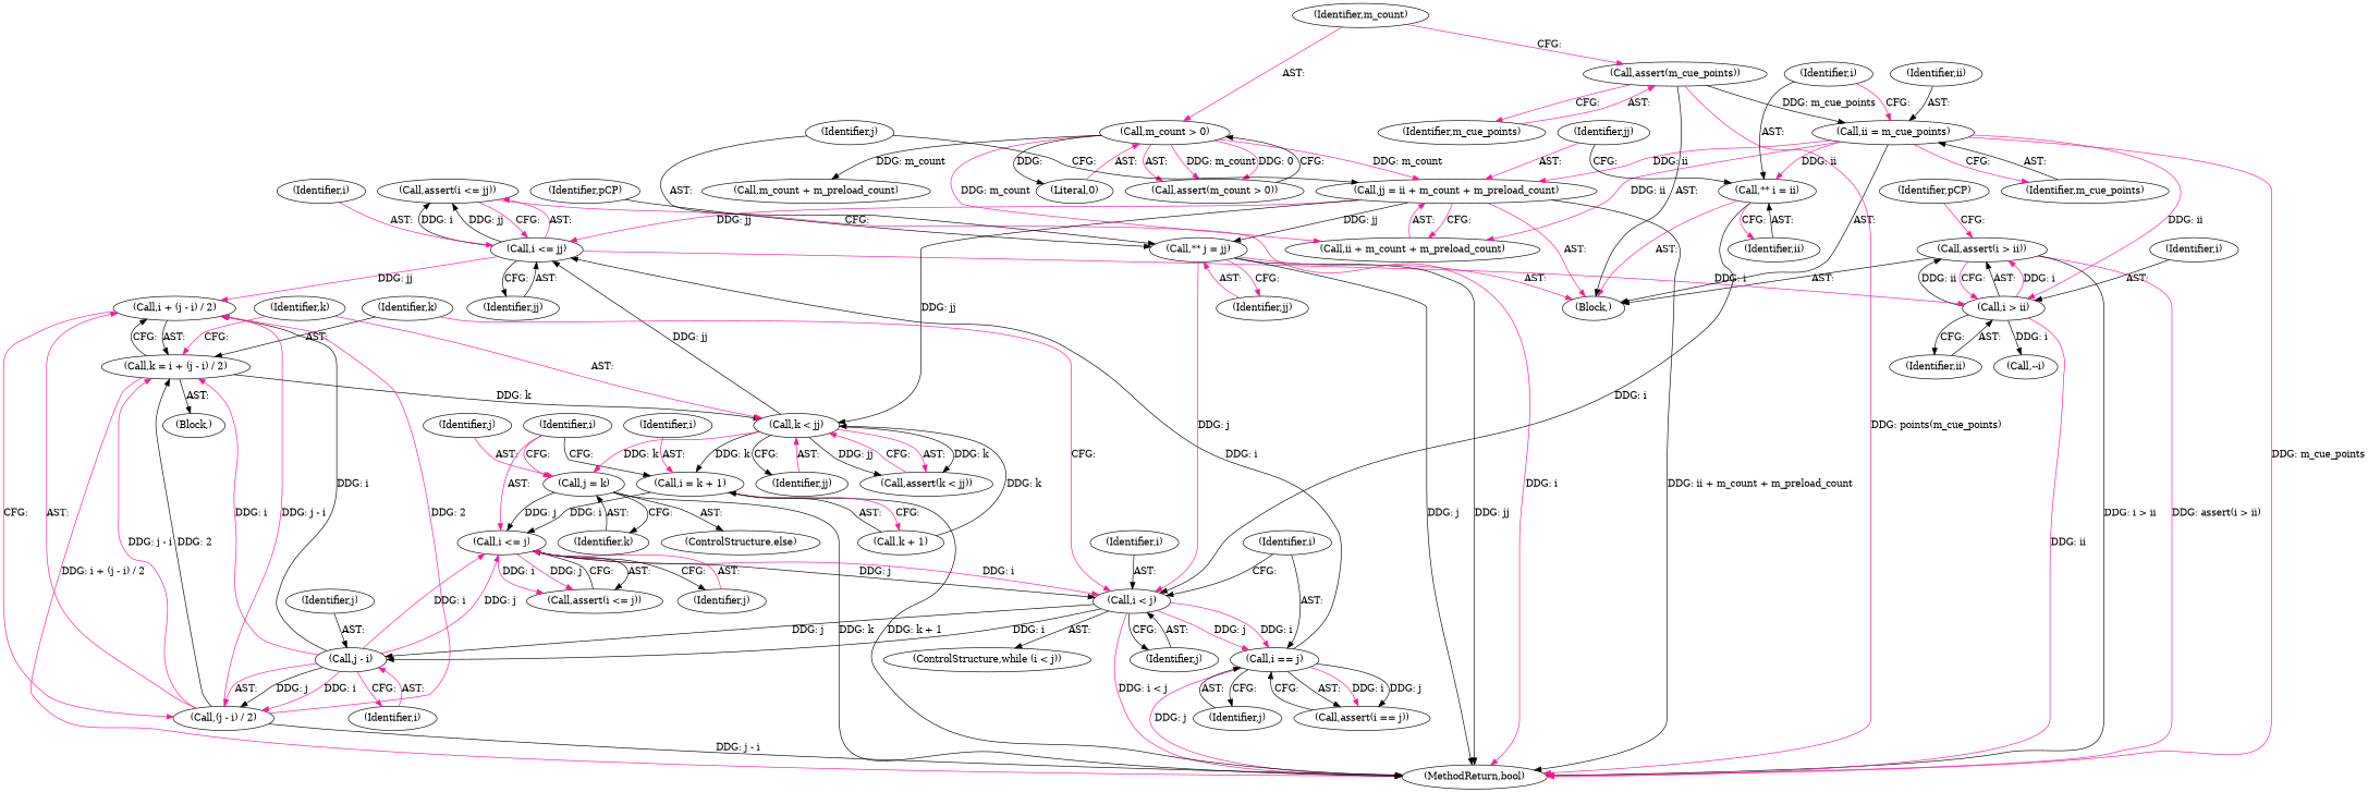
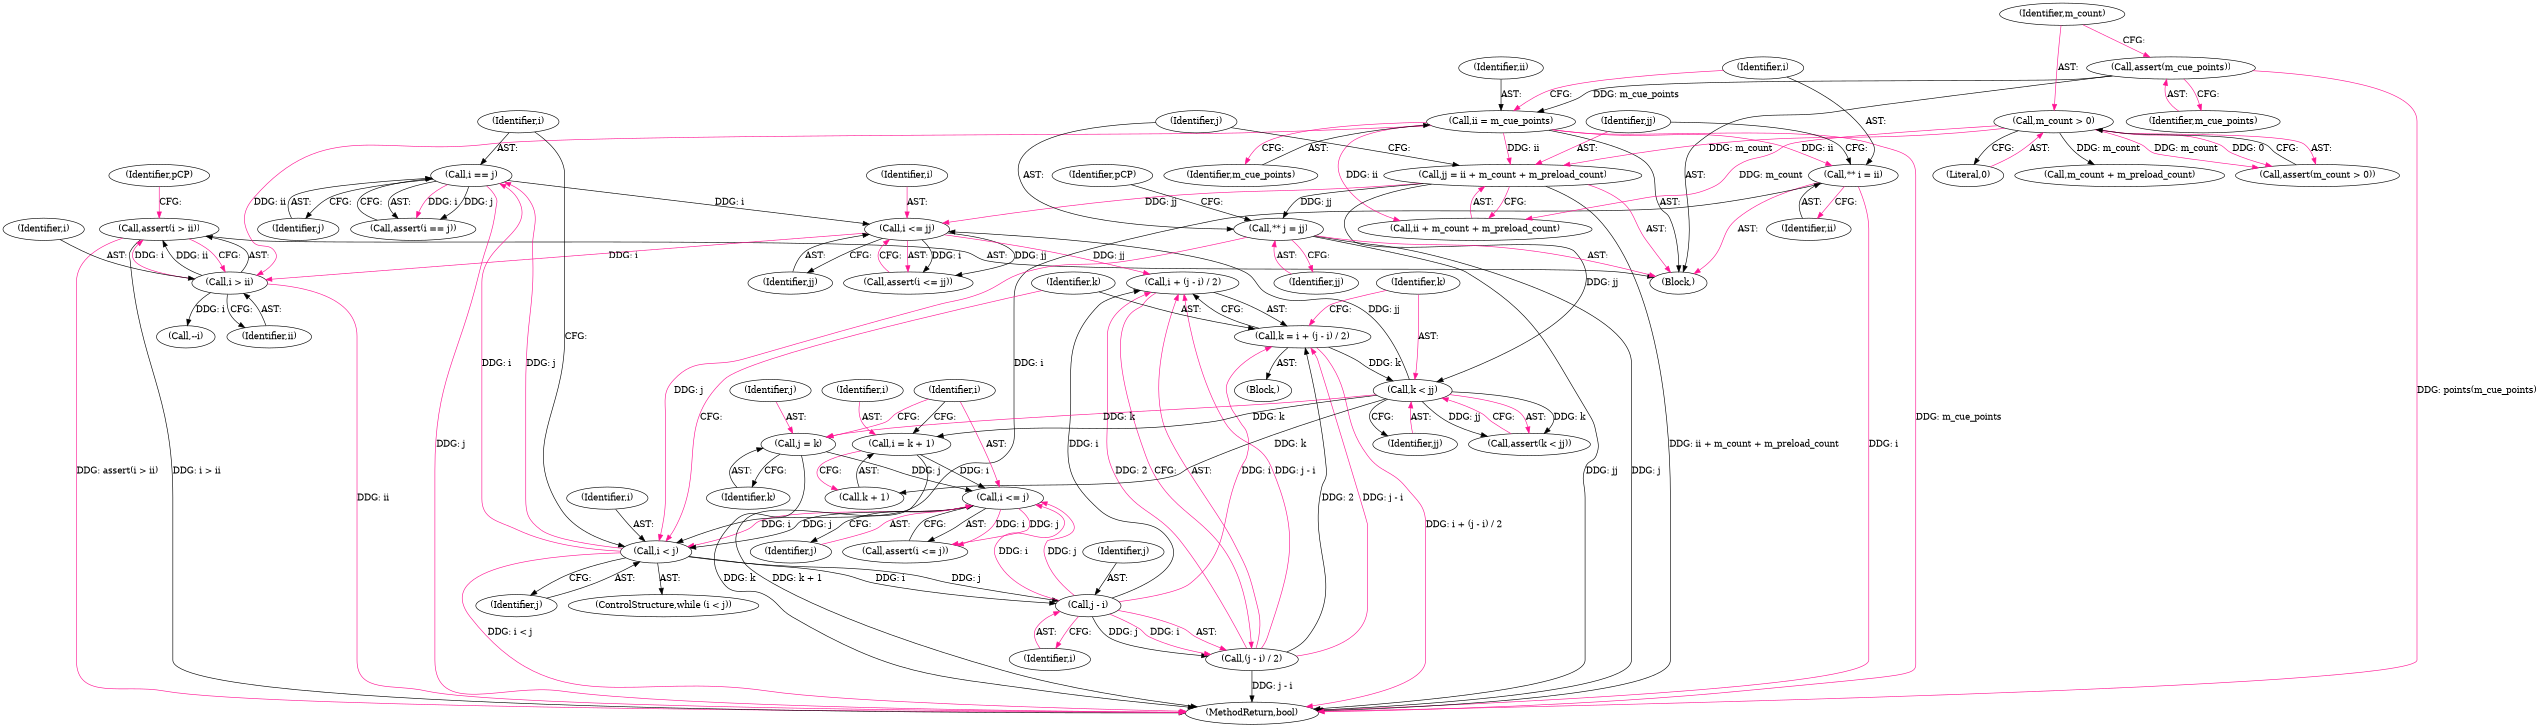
  digraph {
    edge [color=black]
    n1 [label="(Call,assert(i > ii))"]
    n2 [label="(Call,i > ii)"]
    n3 [label="(MethodReturn,bool)"]
    n4 [label="(Block,)"]
    n5 [label="(Identifier,ii)"]
    n6 [label="(Call,--i)"]
    n7 [label="(Call,i <= jj)"]
    n8 [label="(Identifier,jj)"]
    n9 [label="(Call,assert(i <= jj))"]
    n10 [label="(Call,i + (j - i) / 2)"]
    n11 [label="(Call,i == j)"]
    n12 [label="(Identifier,j)"]
    n13 [label="(Call,assert(i == j))"]
    n14 [label="(Call,i < j)"]
    n15 [label="(Call,j - i)"]
    n16 [label="(Identifier,j)"]
    n17 [label="(ControlStructure,while (i < j))"]
    n18 [label="(Call,i <= j)"]
    n19 [label="(Call,k = i + (j - i) / 2)"]
    n20 [label="(Call,(j - i) / 2)"]
    n21 [label="(Identifier,i)"]
    n22 [label="(Call,** i = ii)"]
    n23 [label="(Identifier,ii)"]
    n24 [label="(Call,ii = m_cue_points)"]
    n25 [label="(Call,jj = ii + m_count + m_preload_count)"]
    n26 [label="(Call,ii + m_count + m_preload_count)"]
    n27 [label="(Identifier,m_cue_points)"]
    n28 [label="(Call,k < jj)"]
    n29 [label="(Call,** j = jj)"]
    n30 [label="(Call,assert(m_cue_points))"]
    n31 [label="(Identifier,m_cue_points)"]
    n32 [label="(Call,assert(i <= j))"]
    n33 [label="(Identifier,j)"]
    n34 [label="(Call,i = k + 1)"]
    n35 [label="(Call,k + 1)"]
    n36 [label="(Call,j = k)"]
    n37 [label="(Identifier,jj)"]
    n38 [label="(Call,assert(k < jj))"]
    n39 [label="(Identifier,k)"]
-   n40 [label="(ControlStructure,else)"]
    n41 [label="(Block,)"]
    n42 [label="(Identifier,jj)"]
    n43 [label="(Call,m_count > 0)"]
    n44 [label="(Call,assert(m_count > 0))"]
    n45 [label="(Literal,0)"]
    n46 [label="(Call,m_count + m_preload_count)"]
    n47 [label="(Identifier,j)"]
    n48 [label="(Identifier,ii)"]
    n49 [label="(Identifier,j)"]
    n50 [label="(Identifier,j)"]
    n51 [label="(Identifier,i)"]
    n52 [label="(Identifier,i)"]
    n53 [label="(Identifier,i)"]
    n54 [label="(Identifier,k)"]
    n55 [label="(Identifier,jj)"]
    n56 [label="(Identifier,i)"]
    n57 [label="(Identifier,m_count)"]
    n58 [label="(Identifier,i)"]
    n59 [label="(Identifier,pCP)"]
    n60 [label="(Identifier,pCP)"]
    n61 [label="(Identifier,k)"]
    n62 [label="(Identifier,i)"]
    n63 [label="(Identifier,i)"]
    n1 -> n2 [color=deeppink label="CFG: "]
    n1 -> n3 [color=deeppink label="DDG: assert(i > ii)"]
    n1 -> n3 [label="DDG: i > ii"]
    n1 -> n4 [label="AST: "]
    n2 -> n1 [label="AST: "]
    n2 -> n1 [color=deeppink label="DDG: i"]
    n2 -> n1 [label="DDG: ii"]
    n2 -> n3 [color=deeppink label="DDG: ii"]
    n2 -> n5 [label="CFG: "]
    n2 -> n6 [label="DDG: i"]
    n5 -> n2 [label="AST: "]
    n7 -> n2 [color=deeppink label="DDG: i"]
    n7 -> n8 [label="CFG: "]
    n7 -> n9 [color=deeppink label="AST: "]
    n7 -> n9 [label="DDG: i"]
    n7 -> n9 [label="DDG: jj"]
    n7 -> n10 [color=deeppink label="DDG: jj"]
    n8 -> n7 [label="AST: "]
    n9 -> n7 [color=deeppink label="CFG: "]
    n10 -> n19 [label="AST: "]
    n10 -> n20 [color=deeppink label="CFG: "]
    n11 -> n3 [color=deeppink label="DDG: j"]
    n11 -> n7 [label="DDG: i"]
    n11 -> n12 [label="CFG: "]
    n11 -> n13 [label="AST: "]
    n11 -> n13 [color=deeppink label="DDG: i"]
    n11 -> n13 [label="DDG: j"]
    n12 -> n11 [label="AST: "]
    n13 -> n11 [label="CFG: "]
    n14 -> n3 [color=deeppink label="DDG: i < j"]
    n14 -> n11 [color=deeppink label="DDG: i"]
    n14 -> n11 [color=deeppink label="DDG: j"]
    n14 -> n15 [label="DDG: j"]
    n14 -> n15 [label="DDG: i"]
    n14 -> n16 [label="CFG: "]
    n14 -> n17 [label="AST: "]
    n15 -> n10 [label="DDG: i"]
    n15 -> n18 [color=deeppink label="DDG: i"]
    n15 -> n18 [color=deeppink label="DDG: j"]
    n15 -> n19 [color=deeppink label="DDG: i"]
    n15 -> n20 [color=deeppink label="AST: "]
    n15 -> n20 [label="DDG: j"]
    n15 -> n20 [color=deeppink label="DDG: i"]
    n15 -> n21 [color=deeppink label="CFG: "]
    n16 -> n14 [label="AST: "]
    n18 -> n14 [color=deeppink label="DDG: i"]
    n18 -> n14 [label="DDG: j"]
    n18 -> n32 [label="AST: "]
    n18 -> n32 [color=deeppink label="DDG: i"]
    n18 -> n32 [color=deeppink label="DDG: j"]
    n18 -> n33 [label="CFG: "]
    n19 -> n3 [color=deeppink label="DDG: i + (j - i) / 2"]
    n19 -> n10 [label="CFG: "]
    n19 -> n28 [label="DDG: k"]
    n19 -> n41 [label="AST: "]
    n20 -> n3 [label="DDG: j - i"]
    n20 -> n10 [color=deeppink label="AST: "]
    n20 -> n10 [color=deeppink label="DDG: j - i"]
    n20 -> n10 [color=deeppink label="DDG: 2"]
    n20 -> n19 [color=deeppink label="DDG: j - i"]
    n20 -> n19 [label="DDG: 2"]
    n21 -> n15 [color=deeppink label="AST: "]
-   n9 -> n3 [color=deeppink label="DDG: i"]
+   n22 -> n3 [color=deeppink label="DDG: i"]
    n22 -> n4 [color=deeppink label="AST: "]
    n22 -> n14 [label="DDG: i"]
    n22 -> n23 [color=deeppink label="CFG: "]
    n23 -> n22 [label="AST: "]
    n24 -> n2 [color=deeppink label="DDG: ii"]
    n24 -> n3 [color=deeppink label="DDG: m_cue_points"]
    n24 -> n4 [label="AST: "]
    n24 -> n22 [color=deeppink label="DDG: ii"]
    n24 -> n25 [color=deeppink label="DDG: ii"]
    n24 -> n26 [color=deeppink label="DDG: ii"]
    n24 -> n27 [color=deeppink label="CFG: "]
    n25 -> n3 [label="DDG: ii + m_count + m_preload_count"]
    n25 -> n4 [color=deeppink label="AST: "]
    n25 -> n7 [color=deeppink label="DDG: jj"]
    n25 -> n26 [color=deeppink label="CFG: "]
    n25 -> n28 [label="DDG: jj"]
    n25 -> n29 [label="DDG: jj"]
    n26 -> n25 [color=deeppink label="AST: "]
    n27 -> n24 [label="AST: "]
    n28 -> n7 [label="DDG: jj"]
    n28 -> n34 [label="DDG: k"]
-   n35 -> n28 [label="DDG: k"]
+   n28 -> n35 [label="DDG: k"]
    n28 -> n36 [color=deeppink label="DDG: k"]
    n28 -> n37 [label="CFG: "]
    n28 -> n38 [color=deeppink label="AST: "]
    n28 -> n38 [label="DDG: k"]
    n28 -> n38 [label="DDG: jj"]
    n29 -> n3 [label="DDG: jj"]
    n29 -> n3 [label="DDG: j"]
    n29 -> n4 [color=deeppink label="AST: "]
    n29 -> n14 [color=deeppink label="DDG: j"]
    n29 -> n42 [color=deeppink label="CFG: "]
    n30 -> n3 [color=deeppink label="DDG: points(m_cue_points)"]
    n30 -> n4 [label="AST: "]
    n30 -> n24 [label="DDG: m_cue_points"]
    n30 -> n31 [color=deeppink label="CFG: "]
    n31 -> n30 [color=deeppink label="AST: "]
    n32 -> n18 [label="CFG: "]
    n33 -> n18 [color=deeppink label="AST: "]
    n34 -> n3 [label="DDG: k + 1"]
    n34 -> n18 [label="DDG: i"]
    n34 -> n35 [color=deeppink label="CFG: "]
    n35 -> n34 [label="AST: "]
    n36 -> n3 [label="DDG: k"]
    n36 -> n18 [label="DDG: j"]
    n36 -> n39 [label="CFG: "]
-   n36 -> n40 [label="AST: "]
    n37 -> n28 [color=deeppink label="AST: "]
    n38 -> n28 [color=deeppink label="CFG: "]
    n39 -> n36 [label="AST: "]
    n42 -> n29 [color=deeppink label="AST: "]
    n43 -> n25 [color=deeppink label="DDG: m_count"]
    n43 -> n26 [color=deeppink label="DDG: m_count"]
    n43 -> n44 [color=deeppink label="AST: "]
    n43 -> n44 [color=deeppink label="DDG: m_count"]
    n43 -> n44 [color=deeppink label="DDG: 0"]
-   n43 -> n45 [label="DDG: "]
+   n43 -> n45 [label="CFG: "]
    n43 -> n46 [label="DDG: m_count"]
    n44 -> n43 [label="CFG: "]
    n45 -> n43 [color=deeppink label="AST: "]
    n47 -> n25 [label="CFG: "]
    n47 -> n29 [label="AST: "]
    n48 -> n24 [label="AST: "]
    n49 -> n15 [label="AST: "]
    n50 -> n36 [color=deeppink label="AST: "]
    n51 -> n34 [color=deeppink label="AST: "]
    n52 -> n22 [label="AST: "]
    n52 -> n24 [color=deeppink label="CFG: "]
    n53 -> n2 [label="AST: "]
    n54 -> n14 [color=deeppink label="CFG: "]
    n54 -> n19 [label="AST: "]
    n55 -> n22 [label="CFG: "]
    n55 -> n25 [color=deeppink label="AST: "]
    n56 -> n7 [color=deeppink label="AST: "]
    n57 -> n30 [color=deeppink label="CFG: "]
    n57 -> n43 [color=deeppink label="AST: "]
    n58 -> n14 [label="AST: "]
    n59 -> n29 [label="CFG: "]
    n60 -> n1 [color=deeppink label="CFG: "]
    n61 -> n19 [color=deeppink label="CFG: "]
    n61 -> n28 [color=deeppink label="AST: "]
    n62 -> n11 [label="AST: "]
    n62 -> n14 [label="CFG: "]
    n63 -> n18 [color=deeppink label="AST: "]
    n63 -> n34 [label="CFG: "]
    n63 -> n36 [color=deeppink label="CFG: "]
  }
